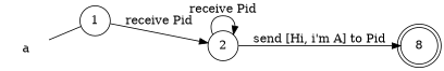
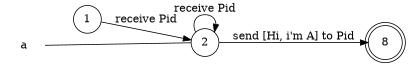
  digraph {
    rankdir=LR
    node [shape=circle]
    n1 [label=a shape=plaintext]
    n2 [label=1]
    n3 [label=2]
    n4 [label=8 shape=doublecircle]
-   n1 -> n2 [arrowhead=none]
+   n1 -> n3 [arrowhead=none]
    n2 -> n3 [label="receive Pid"]
    n3 -> n3 [label="receive Pid"]
    n3 -> n4 [label="send [Hi, i'm A] to Pid"]
  }
